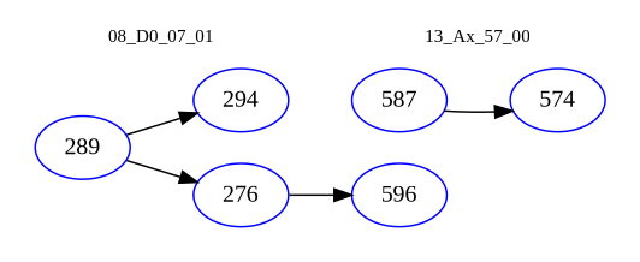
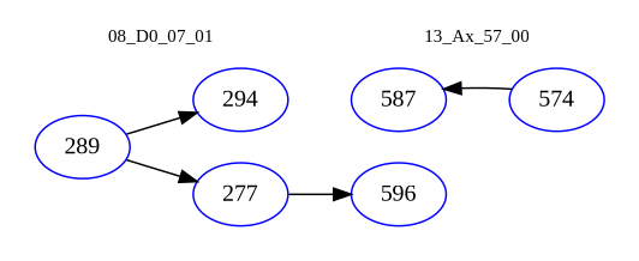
  digraph {
    fontname="Liberation Serif"
    rankdir=LR
    node [color=blue fontname="Liberation Serif"]
    edge [color=black fontname="Liberation Serif"]
    n1 [label=587]
    n2 [label=574]
    n3 [label=596]
    n4 [label=289]
-   n5 [label=276]
+   n5 [label=277]
    n6 [label=294]
    subgraph cluster_1 {
      color=white
      fontsize=10
      label="13_Ax_57_00"
      n1
      n2
      n3
    }
    subgraph cluster_2 {
      color=white
      fontsize=10
      label="08_D0_07_01"
      n4
      n5
      n6
    }
-   n1 -> n2
+   n2 -> n1
    n4 -> n5
    n4 -> n6
    n5 -> n3
  }
